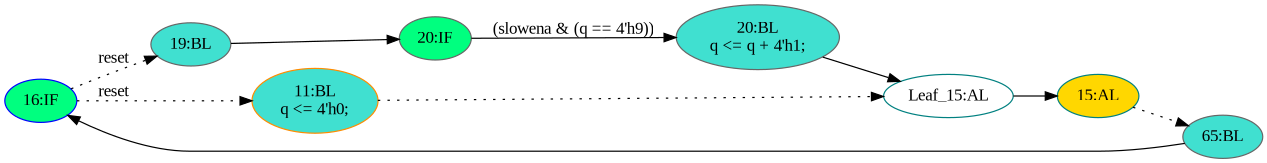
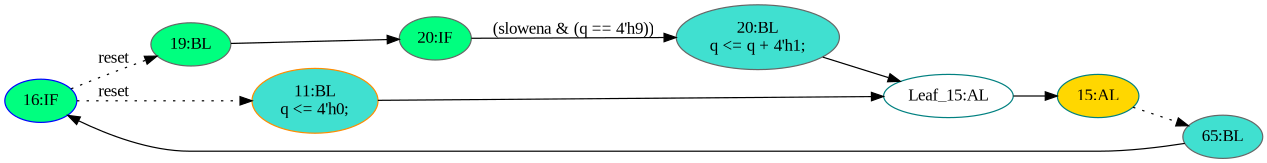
  strict digraph {
    fontname="Liberation Serif"
    rankdir=LR
    node [color=gray40 fillcolor=turquoise fontname="Liberation Serif" statements="[]" style=filled typ=Block]
    edge [cond="[]" fontname="Liberation Serif" lineno=None style=solid]
    n1 [ast="<pyverilog.vparser.ast.IfStatement object at 0x7f5b38da3e10>" color=blue fillcolor=springgreen label="16:IF" typ=IfStatement]
-   n2 [ast="<pyverilog.vparser.ast.Block object at 0x7f5b38da3610>" label="19:BL"]
+   n2 [ast="<pyverilog.vparser.ast.Block object at 0x7f5b38da3610>" fillcolor=springgreen label="19:BL"]
    n3 [ast="<pyverilog.vparser.ast.Block object at 0x7f5b38db71d0>" color=darkorange label="11:BL\nq <= 4'h0;" statements="[<pyverilog.vparser.ast.NonblockingSubstitution object at 0x7f5b38da33d0>]"]
    n4 [ast="<pyverilog.vparser.ast.IfStatement object at 0x7f5b38d4ecd0>" fillcolor=springgreen label="20:IF" typ=IfStatement]
    n5 [color=teal def_var="['q']" label="Leaf_15:AL" fillcolor="" statements="" style="" typ=""]
    n6 [ast="<pyverilog.vparser.ast.Block object at 0x7f5b38d4e290>" label="20:BL\nq <= q + 4'h1;" statements="[<pyverilog.vparser.ast.NonblockingSubstitution object at 0x7f5b38db1250>]"]
    n7 [ast="<pyverilog.vparser.ast.Always object at 0x7f5b38db7090>" clk_sens=True color=teal fillcolor=gold label="15:AL" sens="['clk']" typ=Always use_var="['reset', 'q', 'slowena']"]
    n8 [ast="<pyverilog.vparser.ast.Block object at 0x7f5b38d56910>" label="65:BL"]
    n1 -> n2 [cond="['reset']" label=reset lineno=16 style=dotted]
    n1 -> n3 [cond="['reset']" label=reset lineno=16 style=dotted]
    n2 -> n4
-   n3 -> n5 [style=dotted]
+   n3 -> n5
    n4 -> n6 [cond="['slowena', 'q']" label="(slowena & (q == 4'h9))" lineno=20]
    n5 -> n7 [cond="" lineno=""]
    n6 -> n5
    n7 -> n8 [style=dotted]
    n8 -> n1
  }
